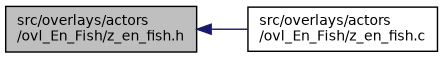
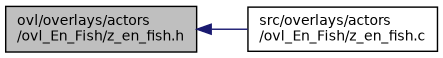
  digraph {
    rankdir=LR
    node [color=black fontname=Helvetica fontsize=10 shape=record style=filled]
-   n1 [fillcolor=grey75 fontcolor=black height=0.2 label="src/overlays/actors\l/ovl_En_Fish/z_en_fish.h" width=0.4]
+   n1 [fillcolor=grey75 fontcolor=black height=0.2 label="ovl/overlays/actors\l/ovl_En_Fish/z_en_fish.h" width=0.4]
    n2 [fillcolor=white height=0.2 label="src/overlays/actors\l/ovl_En_Fish/z_en_fish.c" width=0.4]
    n1 -> n2 [color=midnightblue dir=back fontname=Helvetica fontsize=10 labelfontname=Helvetica labelfontsize=10 style=solid]
  }
